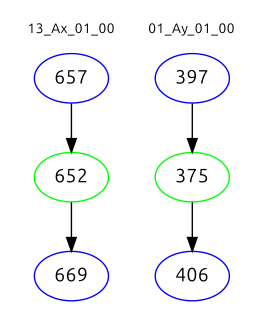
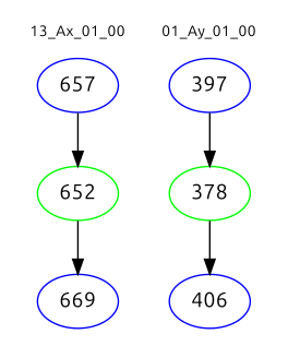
  digraph {
    fontname=Ubuntu
    node [color=blue fontname=Ubuntu]
    edge [color=black fontname=Ubuntu]
    n1 [label=657]
    n2 [color=green label=652]
    n3 [label=669]
    n4 [label=397]
-   n5 [color=green label=375]
+   n5 [color=green label=378]
    n6 [label=406]
    subgraph cluster_1 {
      color=white
      fontsize=10
      label="13_Ax_01_00"
      n1
      n2
      n3
    }
    subgraph cluster_2 {
      color=white
      fontsize=10
      label="01_Ay_01_00"
      n4
      n5
      n6
    }
    n1 -> n2
    n2 -> n3
    n4 -> n5
    n5 -> n6
  }
